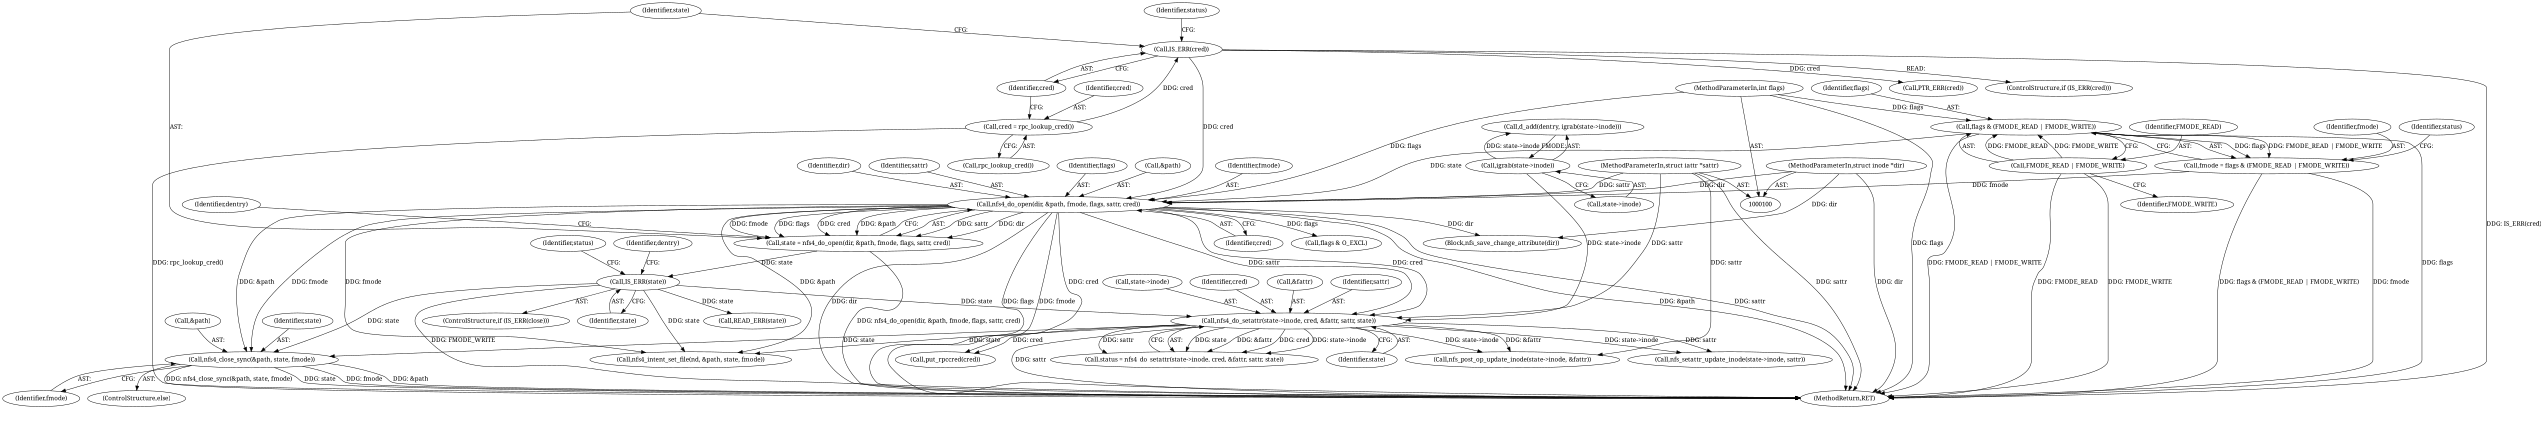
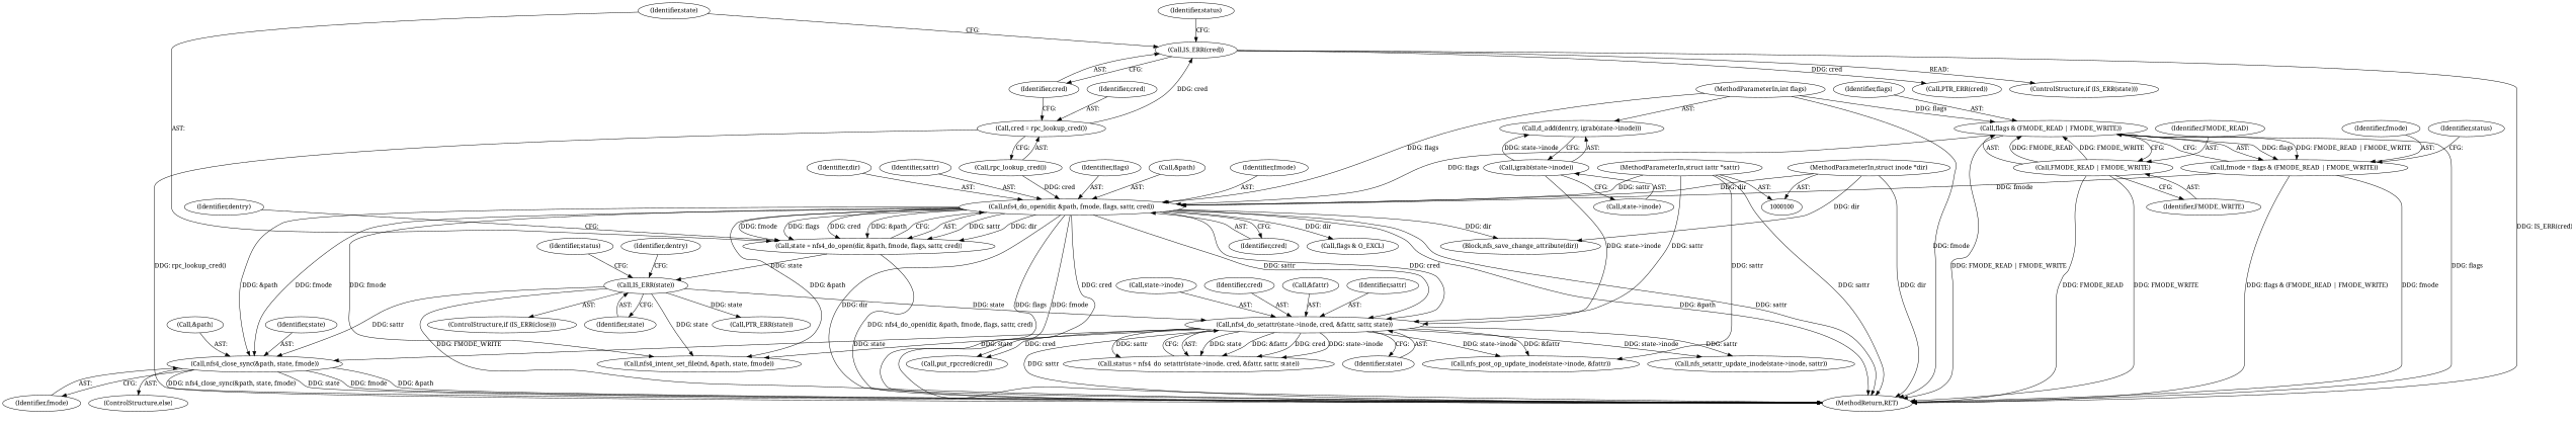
  digraph {
    fontname="Noto Serif"
    node [fontname="Noto Serif"]
    edge [fontname="Noto Serif"]
    n1 [label="(Call,nfs4_close_sync(&path, state, fmode))"]
    n2 [label="(MethodReturn,RET)"]
    n3 [label="(ControlStructure,else)"]
    n4 [label="(Identifier,fmode)"]
    n5 [label="(Call,nfs4_do_open(dir, &path, fmode, flags, sattr, cred))"]
    n6 [label="(Call,nfs4_do_setattr(state->inode, cred, &fattr, sattr, state))"]
    n7 [label="(Call,state = nfs4_do_open(dir, &path, fmode, flags, sattr, cred))"]
    n8 [label="(Call,nfs4_intent_set_file(nd, &path, state, fmode))"]
    n9 [label="(Block,nfs_save_change_attribute(dir))"]
    n10 [label="(Call,put_rpccred(cred))"]
    n11 [label="(Call,flags & O_EXCL)"]
    n12 [label="(Identifier,cred)"]
    n13 [label="(Call,nfs_setattr_update_inode(state->inode, sattr))"]
    n14 [label="(Call,status = nfs4_do_setattr(state->inode, cred, &fattr, sattr, state))"]
    n15 [label="(Identifier,state)"]
    n16 [label="(Call,nfs_post_op_update_inode(state->inode, &fattr))"]
    n17 [label="(Call,IS_ERR(state))"]
    n18 [label="(MethodParameterIn,struct inode *dir)"]
    1000100
    n20 [label="(Call,fmode = flags & (FMODE_READ | FMODE_WRITE))"]
    n21 [label="(Call,flags & (FMODE_READ | FMODE_WRITE))"]
    n22 [label="(Call,FMODE_READ | FMODE_WRITE)"]
    n23 [label="(Identifier,FMODE_WRITE)"]
    n24 [label="(MethodParameterIn,int flags)"]
    n25 [label="(MethodParameterIn,struct iattr *sattr)"]
    n26 [label="(Call,IS_ERR(cred))"]
    n27 [label="(Call,PTR_ERR(cred))"]
    n28 [label="(Identifier,cred)"]
-   n29 [label="(ControlStructure,if (IS_ERR(cred)))"]
+   n29 [label="(ControlStructure,if (IS_ERR(state)))"]
    n30 [label="(Call,cred = rpc_lookup_cred())"]
    n31 [label="(Call,rpc_lookup_cred())"]
    n32 [label="(Call,igrab(state->inode))"]
    n33 [label="(Call,state->inode)"]
    n34 [label="(Call,d_add(dentry, igrab(state->inode)))"]
    n35 [label="(Identifier,state)"]
    n36 [label="(ControlStructure,if (IS_ERR(close)))"]
-   n37 [label="(Call,READ_ERR(state))"]
+   n37 [label="(Call,PTR_ERR(state))"]
    n38 [label="(Call,&path)"]
    n39 [label="(Identifier,status)"]
    n40 [label="(Identifier,flags)"]
    n41 [label="(Call,&fattr)"]
    n42 [label="(Identifier,dentry)"]
    n43 [label="(Identifier,state)"]
    n44 [label="(Identifier,fmode)"]
    n45 [label="(Identifier,fmode)"]
    n46 [label="(Identifier,status)"]
    n47 [label="(Identifier,sattr)"]
    n48 [label="(Call,&path)"]
    n49 [label="(Identifier,FMODE_READ)"]
    n50 [label="(Identifier,dir)"]
    n51 [label="(Identifier,state)"]
    n52 [label="(Identifier,dentry)"]
    n53 [label="(Call,state->inode)"]
    n54 [label="(Identifier,status)"]
    n55 [label="(Identifier,sattr)"]
    n56 [label="(Identifier,cred)"]
    n57 [label="(Identifier,cred)"]
    n58 [label="(Identifier,flags)"]
    n1 -> n2 [label="DDG: state"]
    n1 -> n2 [label="DDG: fmode"]
    n1 -> n2 [label="DDG: &path"]
    n1 -> n2 [label="DDG: nfs4_close_sync(&path, state, fmode)"]
    n1 -> n3 [label="AST: "]
    n1 -> n4 [label="CFG: "]
    n4 -> n1 [label="AST: "]
    n5 -> n1 [label="DDG: &path"]
    n5 -> n1 [label="DDG: fmode"]
    n5 -> n2 [label="DDG: &path"]
    n5 -> n2 [label="DDG: dir"]
    n5 -> n2 [label="DDG: sattr"]
    n5 -> n2 [label="DDG: flags"]
    n5 -> n2 [label="DDG: fmode"]
    n5 -> n6 [label="DDG: cred"]
    n5 -> n6 [label="DDG: sattr"]
    n5 -> n7 [label="AST: "]
    n5 -> n7 [label="DDG: sattr"]
    n5 -> n7 [label="DDG: dir"]
    n5 -> n7 [label="DDG: fmode"]
    n5 -> n7 [label="DDG: flags"]
    n5 -> n7 [label="DDG: cred"]
    n5 -> n7 [label="DDG: &path"]
    n5 -> n8 [label="DDG: &path"]
    n5 -> n8 [label="DDG: fmode"]
    n5 -> n9 [label="DDG: dir"]
    n5 -> n10 [label="DDG: cred"]
-   n5 -> n11 [label="DDG: flags"]
+   n5 -> n11 [label="DDG: dir"]
    n5 -> n12 [label="CFG: "]
    n6 -> n1 [label="DDG: state"]
    n6 -> n2 [label="DDG: sattr"]
    n6 -> n8 [label="DDG: state"]
    n6 -> n10 [label="DDG: cred"]
    n6 -> n13 [label="DDG: state->inode"]
    n6 -> n13 [label="DDG: sattr"]
    n6 -> n14 [label="AST: "]
    n6 -> n14 [label="DDG: state"]
    n6 -> n14 [label="DDG: &fattr"]
    n6 -> n14 [label="DDG: cred"]
    n6 -> n14 [label="DDG: state->inode"]
    n6 -> n14 [label="DDG: sattr"]
    n6 -> n15 [label="CFG: "]
    n6 -> n16 [label="DDG: state->inode"]
    n6 -> n16 [label="DDG: &fattr"]
    n7 -> n2 [label="DDG: nfs4_do_open(dir, &path, fmode, flags, sattr, cred)"]
    n7 -> n5 [label="CFG: "]
    n7 -> n17 [label="DDG: state"]
    n12 -> n5 [label="AST: "]
    n14 -> n6 [label="CFG: "]
    n15 -> n6 [label="AST: "]
-   n17 -> n1 [label="DDG: state"]
+   n17 -> n1 [label="DDG: sattr"]
    n17 -> n2 [label="DDG: FMODE_WRITE"]
    n17 -> n6 [label="DDG: state"]
    n17 -> n8 [label="DDG: state"]
    n17 -> n35 [label="CFG: "]
    n17 -> n36 [label="AST: "]
    n17 -> n37 [label="DDG: state"]
    n18 -> n2 [label="DDG: dir"]
    n18 -> n5 [label="DDG: dir"]
    n18 -> n9 [label="DDG: dir"]
    n18 -> 1000100 [label="AST: "]
    n20 -> n2 [label="DDG: fmode"]
    n20 -> n2 [label="DDG: flags & (FMODE_READ | FMODE_WRITE)"]
    n20 -> n5 [label="DDG: fmode"]
    n20 -> n21 [label="CFG: "]
    n21 -> n2 [label="DDG: flags"]
    n21 -> n2 [label="DDG: FMODE_READ | FMODE_WRITE"]
-   n21 -> n5 [label="DDG: state"]
+   n21 -> n5 [label="DDG: flags"]
    n21 -> n20 [label="AST: "]
    n21 -> n20 [label="DDG: flags"]
    n21 -> n20 [label="DDG: FMODE_READ | FMODE_WRITE"]
    n21 -> n22 [label="CFG: "]
    n22 -> n2 [label="DDG: FMODE_WRITE"]
    n22 -> n2 [label="DDG: FMODE_READ"]
    n22 -> n21 [label="AST: "]
    n22 -> n21 [label="DDG: FMODE_READ"]
    n22 -> n21 [label="DDG: FMODE_WRITE"]
    n22 -> n23 [label="CFG: "]
-   n24 -> n2 [label="DDG: flags"]
+   n23 -> n22 [label="AST: "]
+   n24 -> n2 [label="DDG: fmode"]
    n24 -> n5 [label="DDG: flags"]
-   n24 -> 1000100 [label="AST: "]
+   n24 -> n34 [label="AST: "]
    n24 -> n21 [label="DDG: flags"]
    n25 -> n2 [label="DDG: sattr"]
    n25 -> n5 [label="DDG: sattr"]
    n25 -> n6 [label="DDG: sattr"]
    n25 -> n16 [label="DDG: sattr"]
    n25 -> 1000100 [label="AST: "]
    n26 -> n2 [label="DDG: IS_ERR(cred)"]
-   n26 -> n5 [label="DDG: cred"]
+   n31 -> n5 [label="DDG: cred"]
    n26 -> n27 [label="DDG: cred"]
    n26 -> n28 [label="CFG: "]
    n26 -> n29 [label="READ: "]
    n28 -> n26 [label="AST: "]
    n28 -> n30 [label="CFG: "]
    n30 -> n2 [label="DDG: rpc_lookup_cred()"]
    n30 -> n26 [label="DDG: cred"]
    n30 -> n31 [label="CFG: "]
    n31 -> n30 [label="AST: "]
    n32 -> n6 [label="DDG: state->inode"]
    n32 -> n33 [label="CFG: "]
    n32 -> n34 [label="AST: "]
    n32 -> n34 [label="DDG: state->inode"]
    n33 -> n32 [label="AST: "]
-   n34 -> n32 [label="FMODE: "]
+   n34 -> n32 [label="CFG: "]
    n35 -> n17 [label="AST: "]
    n38 -> n5 [label="AST: "]
    n39 -> n17 [label="CFG: "]
    n40 -> n21 [label="AST: "]
    n41 -> n6 [label="AST: "]
    n42 -> n7 [label="CFG: "]
    n43 -> n1 [label="AST: "]
    n44 -> n5 [label="AST: "]
    n45 -> n20 [label="AST: "]
    n46 -> n26 [label="CFG: "]
    n47 -> n6 [label="AST: "]
    n48 -> n1 [label="AST: "]
    n49 -> n22 [label="AST: "]
    n50 -> n5 [label="AST: "]
    n51 -> n7 [label="AST: "]
    n51 -> n26 [label="CFG: "]
    n52 -> n17 [label="CFG: "]
    n53 -> n6 [label="AST: "]
    n54 -> n20 [label="CFG: "]
    n55 -> n5 [label="AST: "]
    n56 -> n6 [label="AST: "]
    n57 -> n30 [label="AST: "]
    n58 -> n5 [label="AST: "]
  }
